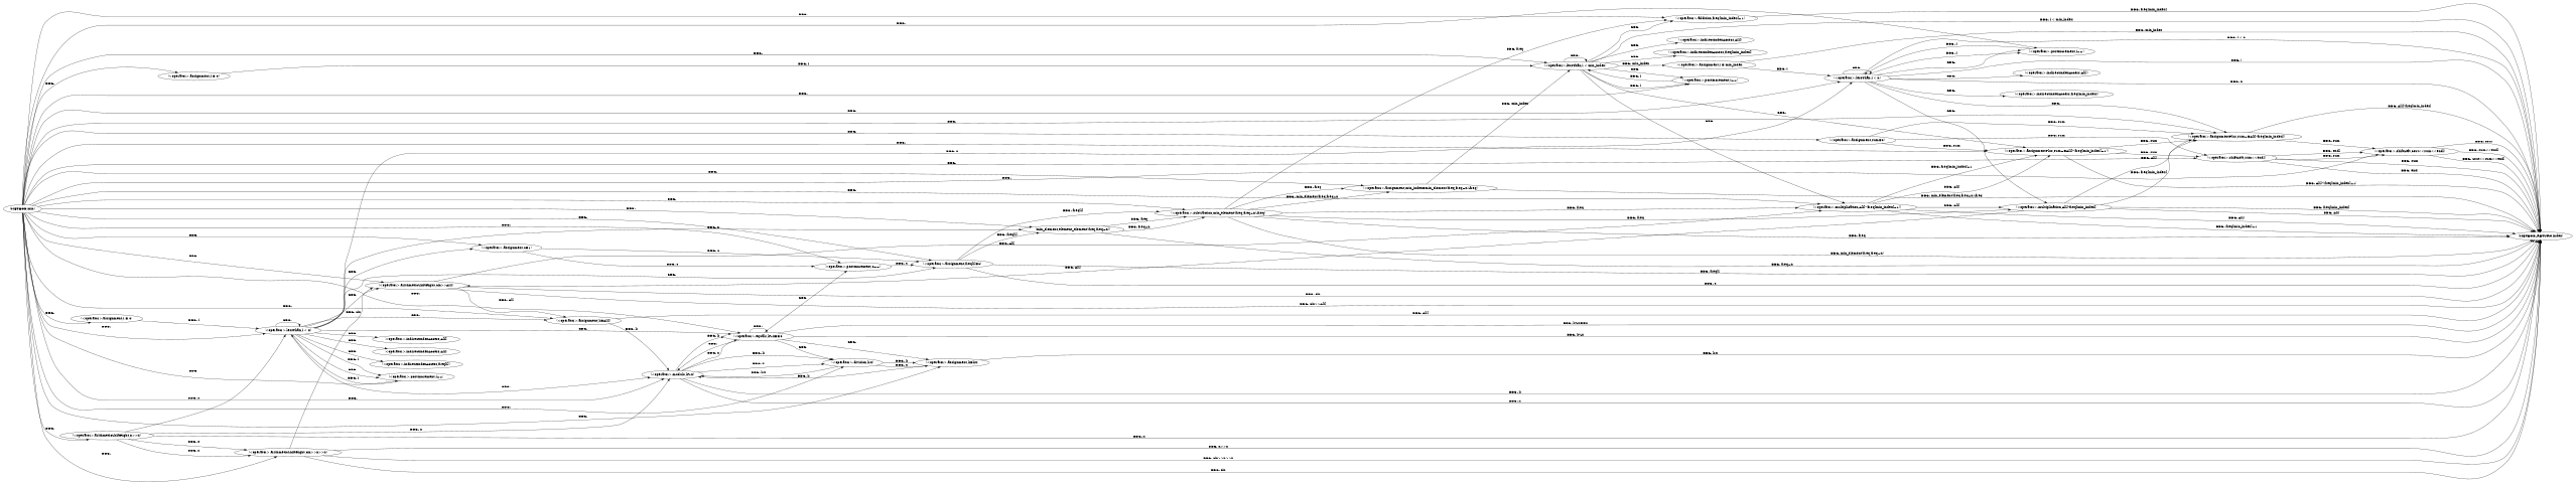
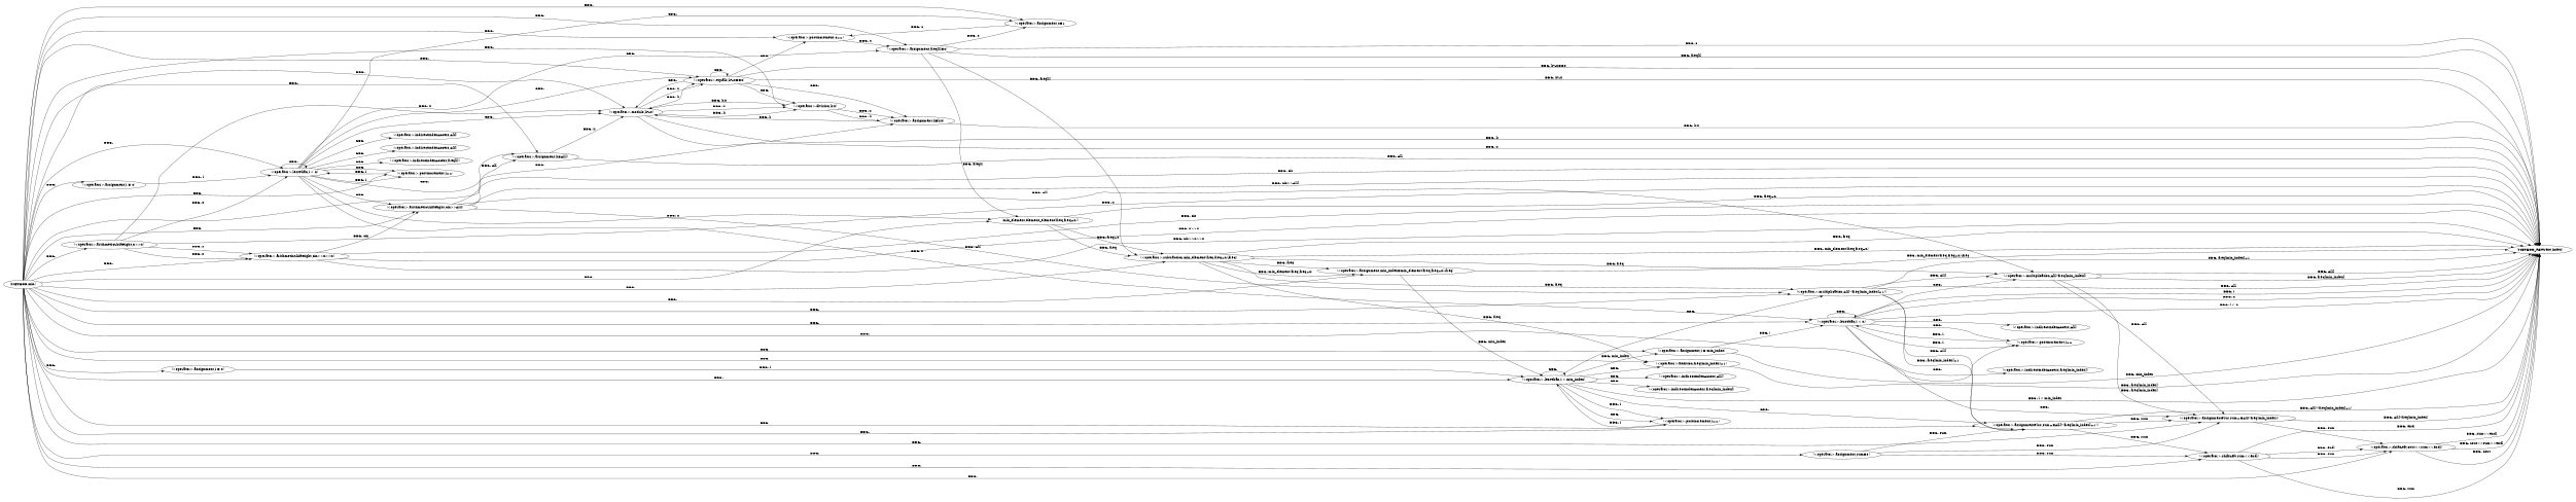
  digraph {
    rankdir=LR
    n1 [label="(METHOD,min)"]
    n2 [label="(<operator>.arithmeticShiftRight,cin>>n>>x)"]
    n3 [label="(<operator>.assignment,min_index=min_element(freq,freq+n)-freq)"]
    n4 [label="(<operator>.assignment,sum=0)"]
    n5 [label="(<operator>.shiftLeft,cout<<sum<<endl)"]
    n6 [label="(<operator>.assignment,i = 0)"]
    n7 [label="(<operator>.lessThan,i < n)"]
    n8 [label="(<operator>.postIncrement,i++)"]
    n9 [label="(<operator>.assignment,i = 0)"]
    n10 [label="(<operator>.lessThan,i < min_index)"]
    n11 [label="(<operator>.postIncrement,i++)"]
    n12 [label="(<operator>.assignment,i = min_index)"]
    n13 [label="(<operator>.lessThan,i < n)"]
    n14 [label="(<operator>.postIncrement,i++)"]
    n15 [label="(<operator>.arithmeticShiftRight,n>>x)"]
    n16 [label="(<operator>.arithmeticShiftRight,cin>>A[i])"]
    n17 [label="(<operator>.assignment,k=A[i])"]
    n18 [label="(<operator>.assignment,c=1)"]
    n19 [label="(<operator>.assignment,freq[i]=c)"]
    n20 [label="(<operator>.subtraction,min_element(freq,freq+n)-freq)"]
    n21 [label="(<operator>.assignmentPlus,sum+=A[i]*(freq[min_index]+1))"]
    n22 [label="(<operator>.assignmentPlus,sum+=A[i]*freq[min_index])"]
    n23 [label="(<operator>.shiftLeft,sum<<endl)"]
    n24 [label="(<operator>.equals,k%x==0)"]
    n25 [label="(min_element,element_element(freq,freq+n))"]
    n26 [label="(<operator>.postIncrement,c++)"]
    n27 [label="(<operator>.assignment,k=k/x)"]
    n28 [label="(<operator>.multiplication,A[i]*(freq[min_index]+1))"]
    n29 [label="(<operator>.modulo,k%x)"]
    n30 [label="(<operator>.addition,freq[min_index]+1)"]
    n31 [label="(<operator>.division,k/x)"]
    n32 [label="(METHOD_RETURN,index)"]
    n33 [label="(<operator>.indirectIndexAccess,A[i])"]
    n34 [label="(<operator>.indirectIndexAccess,A[i])"]
    n35 [label="(<operator>.indirectIndexAccess,freq[i])"]
    n36 [label="(<operator>.indirectIndexAccess,A[i])"]
    n37 [label="(<operator>.indirectIndexAccess,freq[min_index])"]
    n38 [label="(<operator>.multiplication,A[i]*freq[min_index])"]
    n39 [label="(<operator>.indirectIndexAccess,A[i])"]
    n40 [label="(<operator>.indirectIndexAccess,freq[min_index])"]
    n1 -> n2 [label="DDG: "]
    n1 -> n3 [label="DDG: "]
    n1 -> n4 [label="DDG: "]
    n1 -> n5 [label="DDG: "]
    n1 -> n6 [label="DDG: "]
    n1 -> n7 [label="DDG: "]
    n1 -> n8 [label="DDG: "]
    n1 -> n9 [label="DDG: "]
    n1 -> n10 [label="DDG: "]
    n1 -> n11 [label="DDG: "]
+   n1 -> n12 [label="DDG: "]
    n1 -> n13 [label="DDG: "]
    n1 -> n14 [label="DDG: "]
    n1 -> n15 [label="DDG: "]
    n1 -> n16 [label="DDG: "]
    n1 -> n17 [label="DDG: "]
    n1 -> n18 [label="DDG: "]
    n1 -> n19 [label="DDG: "]
    n1 -> n20 [label="DDG: "]
    n1 -> n21 [label="DDG: "]
    n1 -> n22 [label="DDG: "]
    n1 -> n23 [label="DDG: "]
    n1 -> n24 [label="DDG: "]
    n1 -> n25 [label="DDG: "]
    n1 -> n26 [label="DDG: "]
    n1 -> n27 [label="DDG: "]
    n1 -> n28 [label="DDG: "]
    n1 -> n29 [label="DDG: "]
    n1 -> n30 [label="DDG: "]
    n1 -> n31 [label="DDG: "]
    n2 -> n16 [label="DDG: cin"]
    n2 -> n32 [label="DDG: cin"]
    n2 -> n32 [label="DDG: n>>x"]
    n2 -> n32 [label="DDG: cin>>n>>x"]
    n3 -> n10 [label="DDG: min_index"]
    n3 -> n32 [label="DDG: min_element(freq,freq+n)-freq"]
    n4 -> n21 [label="DDG: sum"]
    n4 -> n22 [label="DDG: sum"]
    n4 -> n23 [label="DDG: sum"]
    n5 -> n32 [label="DDG: sum<<endl"]
    n5 -> n32 [label="DDG: cout<<sum<<endl"]
    n5 -> n32 [label="DDG: cout"]
    n6 -> n7 [label="DDG: i"]
    n7 -> n7 [label="CDG: "]
    n7 -> n8 [label="DDG: i"]
    n7 -> n8 [label="CDG: "]
    n7 -> n13 [label="DDG: n"]
    n7 -> n16 [label="CDG: "]
    n7 -> n17 [label="CDG: "]
    n7 -> n18 [label="CDG: "]
    n7 -> n19 [label="CDG: "]
    n7 -> n24 [label="CDG: "]
    n7 -> n25 [label="DDG: n"]
    n7 -> n29 [label="CDG: "]
    n7 -> n33 [label="CDG: "]
    n7 -> n34 [label="CDG: "]
    n7 -> n35 [label="CDG: "]
    n8 -> n7 [label="DDG: i"]
    n9 -> n10 [label="DDG: i"]
    n10 -> n10 [label="CDG: "]
    n10 -> n11 [label="DDG: i"]
    n10 -> n11 [label="CDG: "]
    n10 -> n12 [label="DDG: min_index"]
    n10 -> n21 [label="CDG: "]
    n10 -> n28 [label="CDG: "]
    n10 -> n30 [label="CDG: "]
    n10 -> n32 [label="DDG: i < min_index"]
    n10 -> n36 [label="CDG: "]
    n10 -> n37 [label="CDG: "]
    n11 -> n10 [label="DDG: i"]
    n12 -> n13 [label="DDG: i"]
    n12 -> n32 [label="DDG: min_index"]
    n13 -> n13 [label="CDG: "]
    n13 -> n14 [label="DDG: i"]
    n13 -> n14 [label="CDG: "]
    n13 -> n22 [label="CDG: "]
    n13 -> n32 [label="DDG: i"]
    n13 -> n32 [label="DDG: n"]
    n13 -> n32 [label="DDG: i < n"]
    n13 -> n38 [label="CDG: "]
    n13 -> n39 [label="CDG: "]
    n13 -> n40 [label="CDG: "]
    n14 -> n13 [label="DDG: i"]
    n15 -> n2 [label="DDG: x"]
    n15 -> n2 [label="DDG: n"]
    n15 -> n7 [label="DDG: n"]
    n15 -> n29 [label="DDG: x"]
    n15 -> n32 [label="DDG: x"]
    n16 -> n17 [label="DDG: A[i]"]
    n16 -> n28 [label="DDG: A[i]"]
    n16 -> n32 [label="DDG: cin"]
    n16 -> n32 [label="DDG: cin>>A[i]"]
-   n38 -> n16 [label="DDG: A[i]"]
+   n16 -> n38 [label="DDG: A[i]"]
    n17 -> n29 [label="DDG: k"]
    n17 -> n32 [label="DDG: A[i]"]
-   n18 -> n19 [label="DDG: c"]
+   n19 -> n18 [label="DDG: c"]
    n18 -> n26 [label="DDG: c"]
    n19 -> n20 [label="DDG: freq[i]"]
    n19 -> n25 [label="DDG: freq[i]"]
    n19 -> n32 [label="DDG: freq[i]"]
    n19 -> n32 [label="DDG: c"]
    n20 -> n3 [label="DDG: min_element(freq,freq+n)"]
    n20 -> n3 [label="DDG: freq"]
    n20 -> n28 [label="DDG: freq"]
    n20 -> n30 [label="DDG: freq"]
    n20 -> n32 [label="DDG: min_element(freq,freq+n)"]
    n20 -> n32 [label="DDG: freq"]
    n20 -> n38 [label="DDG: freq"]
    n21 -> n22 [label="DDG: sum"]
    n21 -> n23 [label="DDG: sum"]
    n21 -> n32 [label="DDG: A[i]*(freq[min_index]+1)"]
    n22 -> n5 [label="DDG: sum"]
    n22 -> n32 [label="DDG: A[i]*freq[min_index]"]
    n23 -> n5 [label="DDG: sum"]
    n23 -> n5 [label="DDG: endl"]
    n23 -> n32 [label="DDG: sum"]
    n23 -> n32 [label="DDG: endl"]
    n24 -> n24 [label="CDG: "]
    n24 -> n26 [label="CDG: "]
    n24 -> n27 [label="CDG: "]
    n24 -> n29 [label="CDG: "]
    n24 -> n31 [label="CDG: "]
    n24 -> n32 [label="DDG: k%x"]
    n24 -> n32 [label="DDG: k%x==0"]
    n25 -> n20 [label="DDG: freq+n"]
    n25 -> n20 [label="DDG: freq"]
    n25 -> n32 [label="DDG: freq+n"]
    n26 -> n19 [label="DDG: c"]
    n27 -> n29 [label="DDG: k"]
    n27 -> n32 [label="DDG: k/x"]
    n28 -> n21 [label="DDG: freq[min_index]+1"]
    n28 -> n21 [label="DDG: A[i]"]
    n28 -> n32 [label="DDG: A[i]"]
    n28 -> n32 [label="DDG: freq[min_index]+1"]
    n28 -> n38 [label="DDG: A[i]"]
    n29 -> n24 [label="DDG: x"]
    n29 -> n24 [label="DDG: k"]
    n29 -> n31 [label="DDG: k"]
    n29 -> n31 [label="DDG: x"]
    n29 -> n32 [label="DDG: k"]
    n29 -> n32 [label="DDG: x"]
    n30 -> n32 [label="DDG: freq[min_index]"]
    n31 -> n27 [label="DDG: x"]
    n31 -> n27 [label="DDG: k"]
    n31 -> n29 [label="DDG: k/x"]
    n38 -> n22 [label="DDG: freq[min_index]"]
    n38 -> n22 [label="DDG: A[i]"]
    n38 -> n32 [label="DDG: A[i]"]
    n38 -> n32 [label="DDG: freq[min_index]"]
  }
